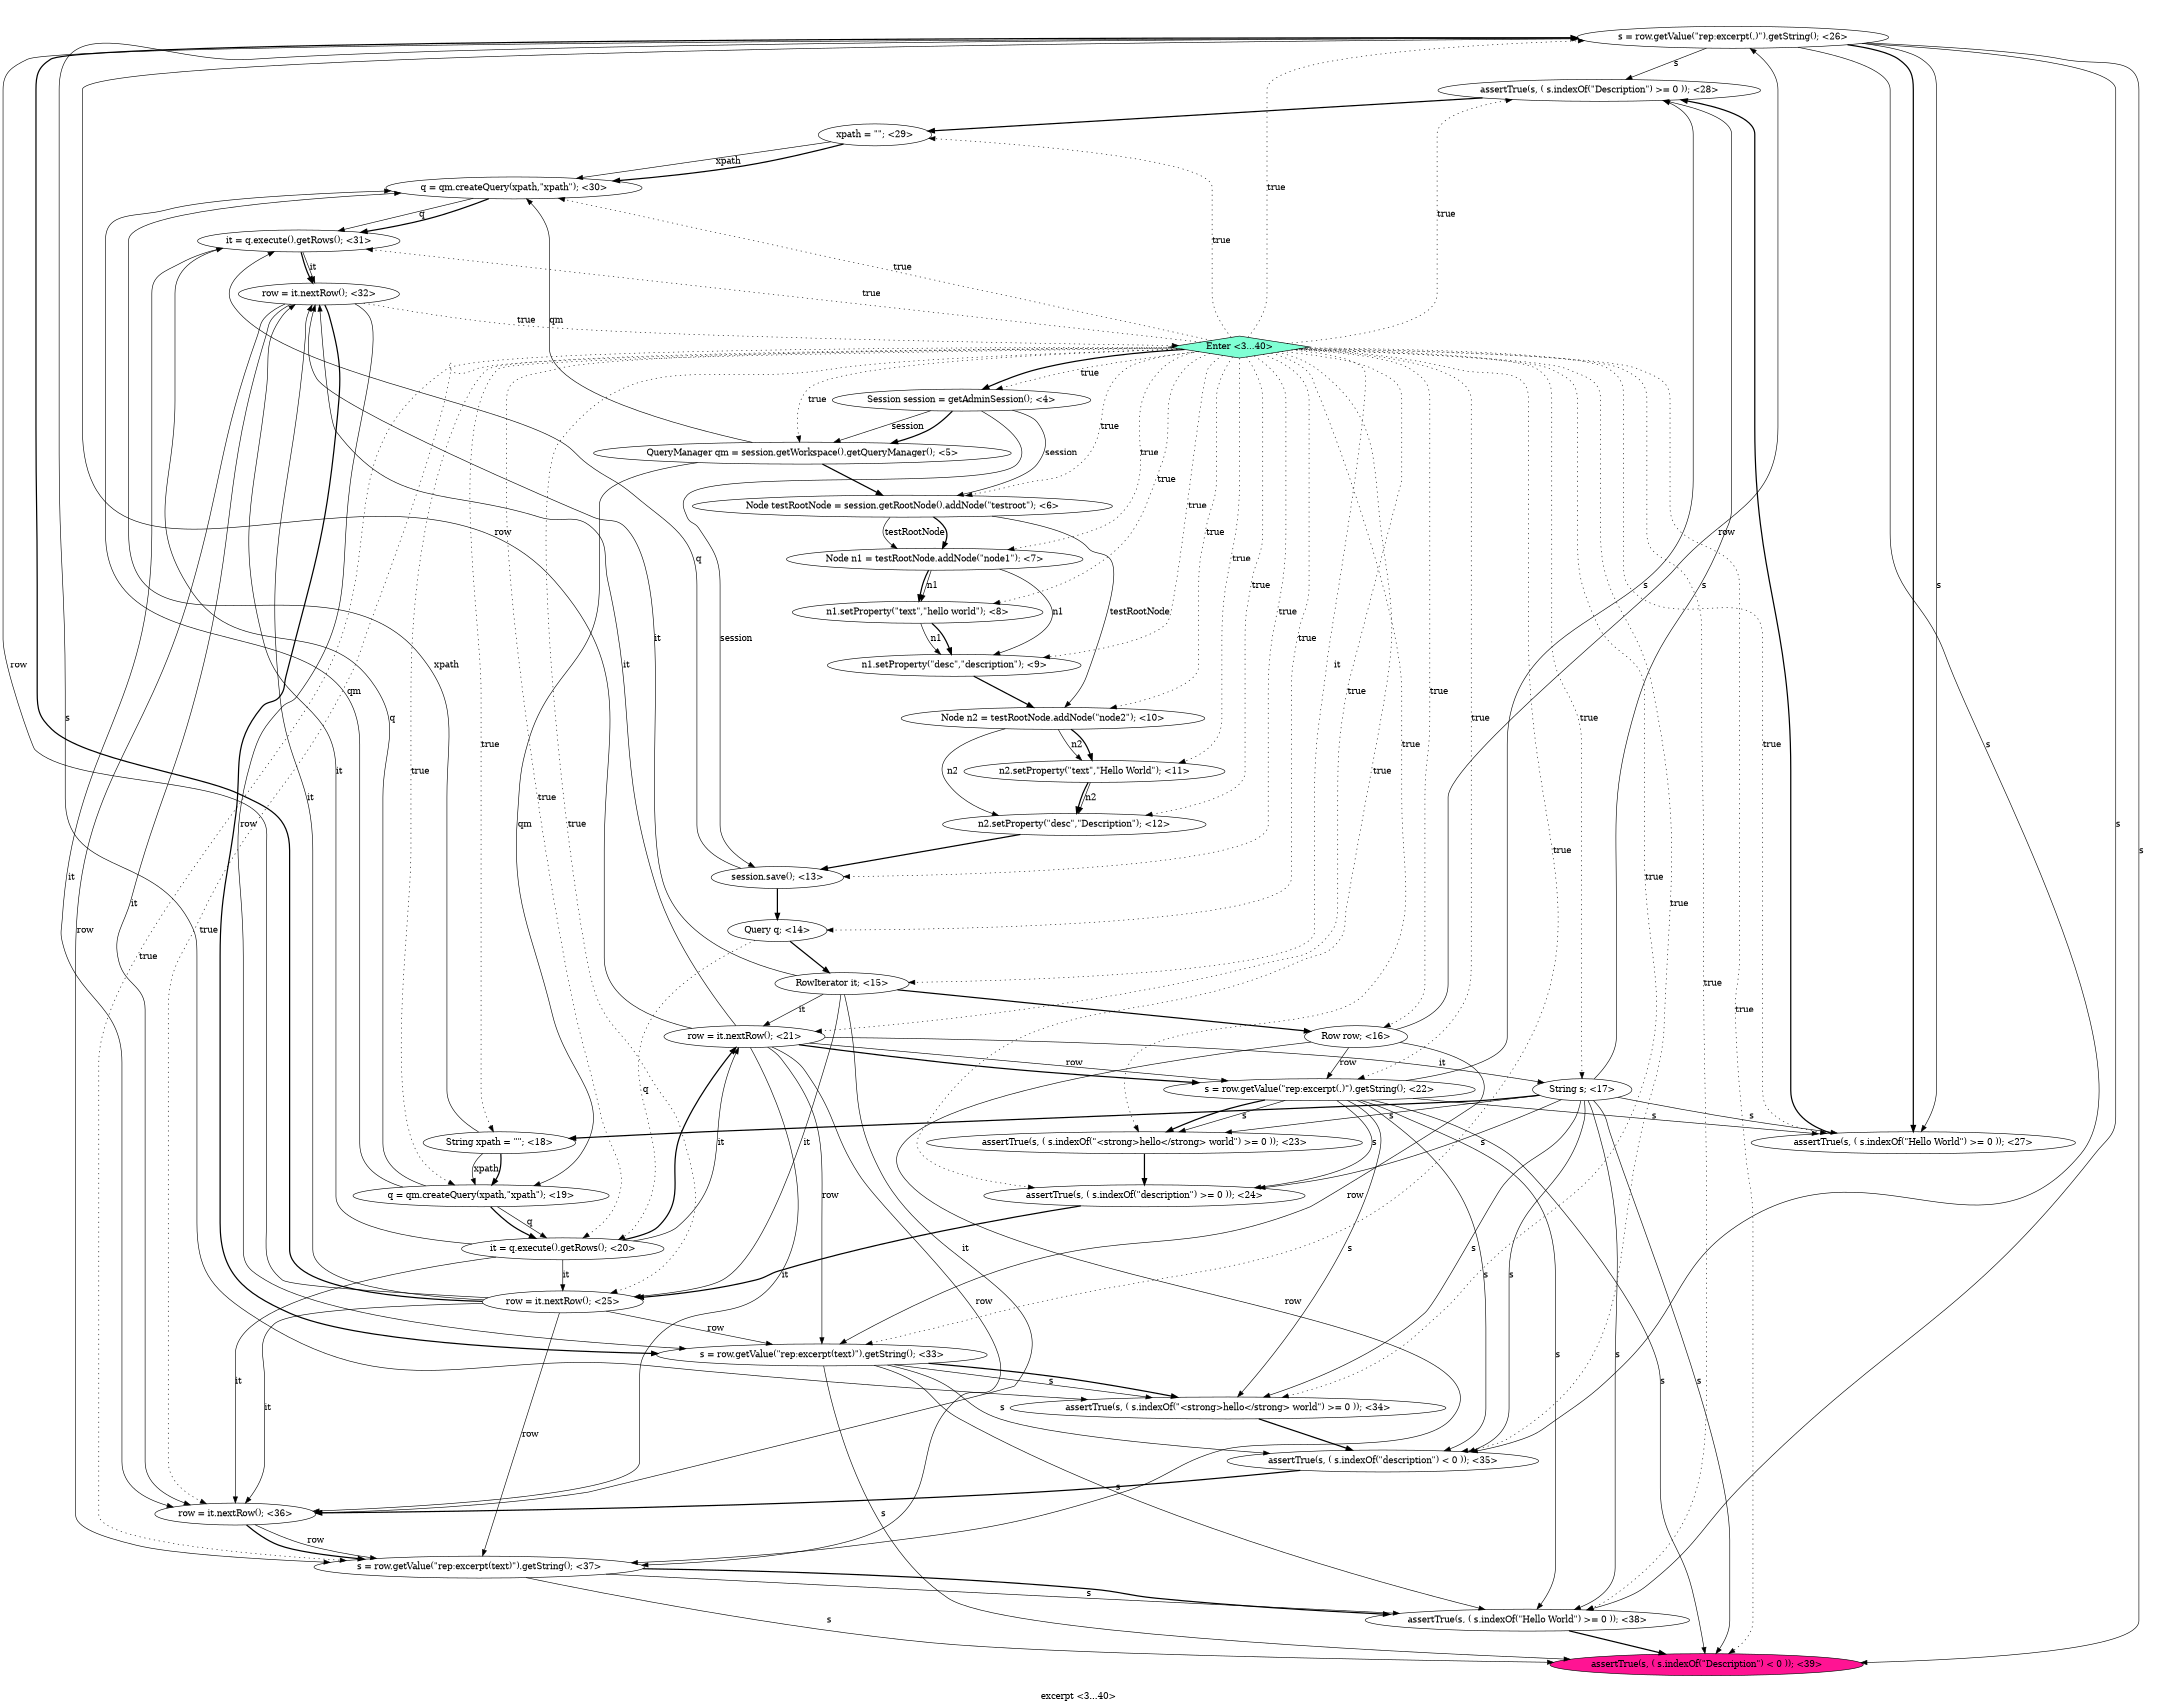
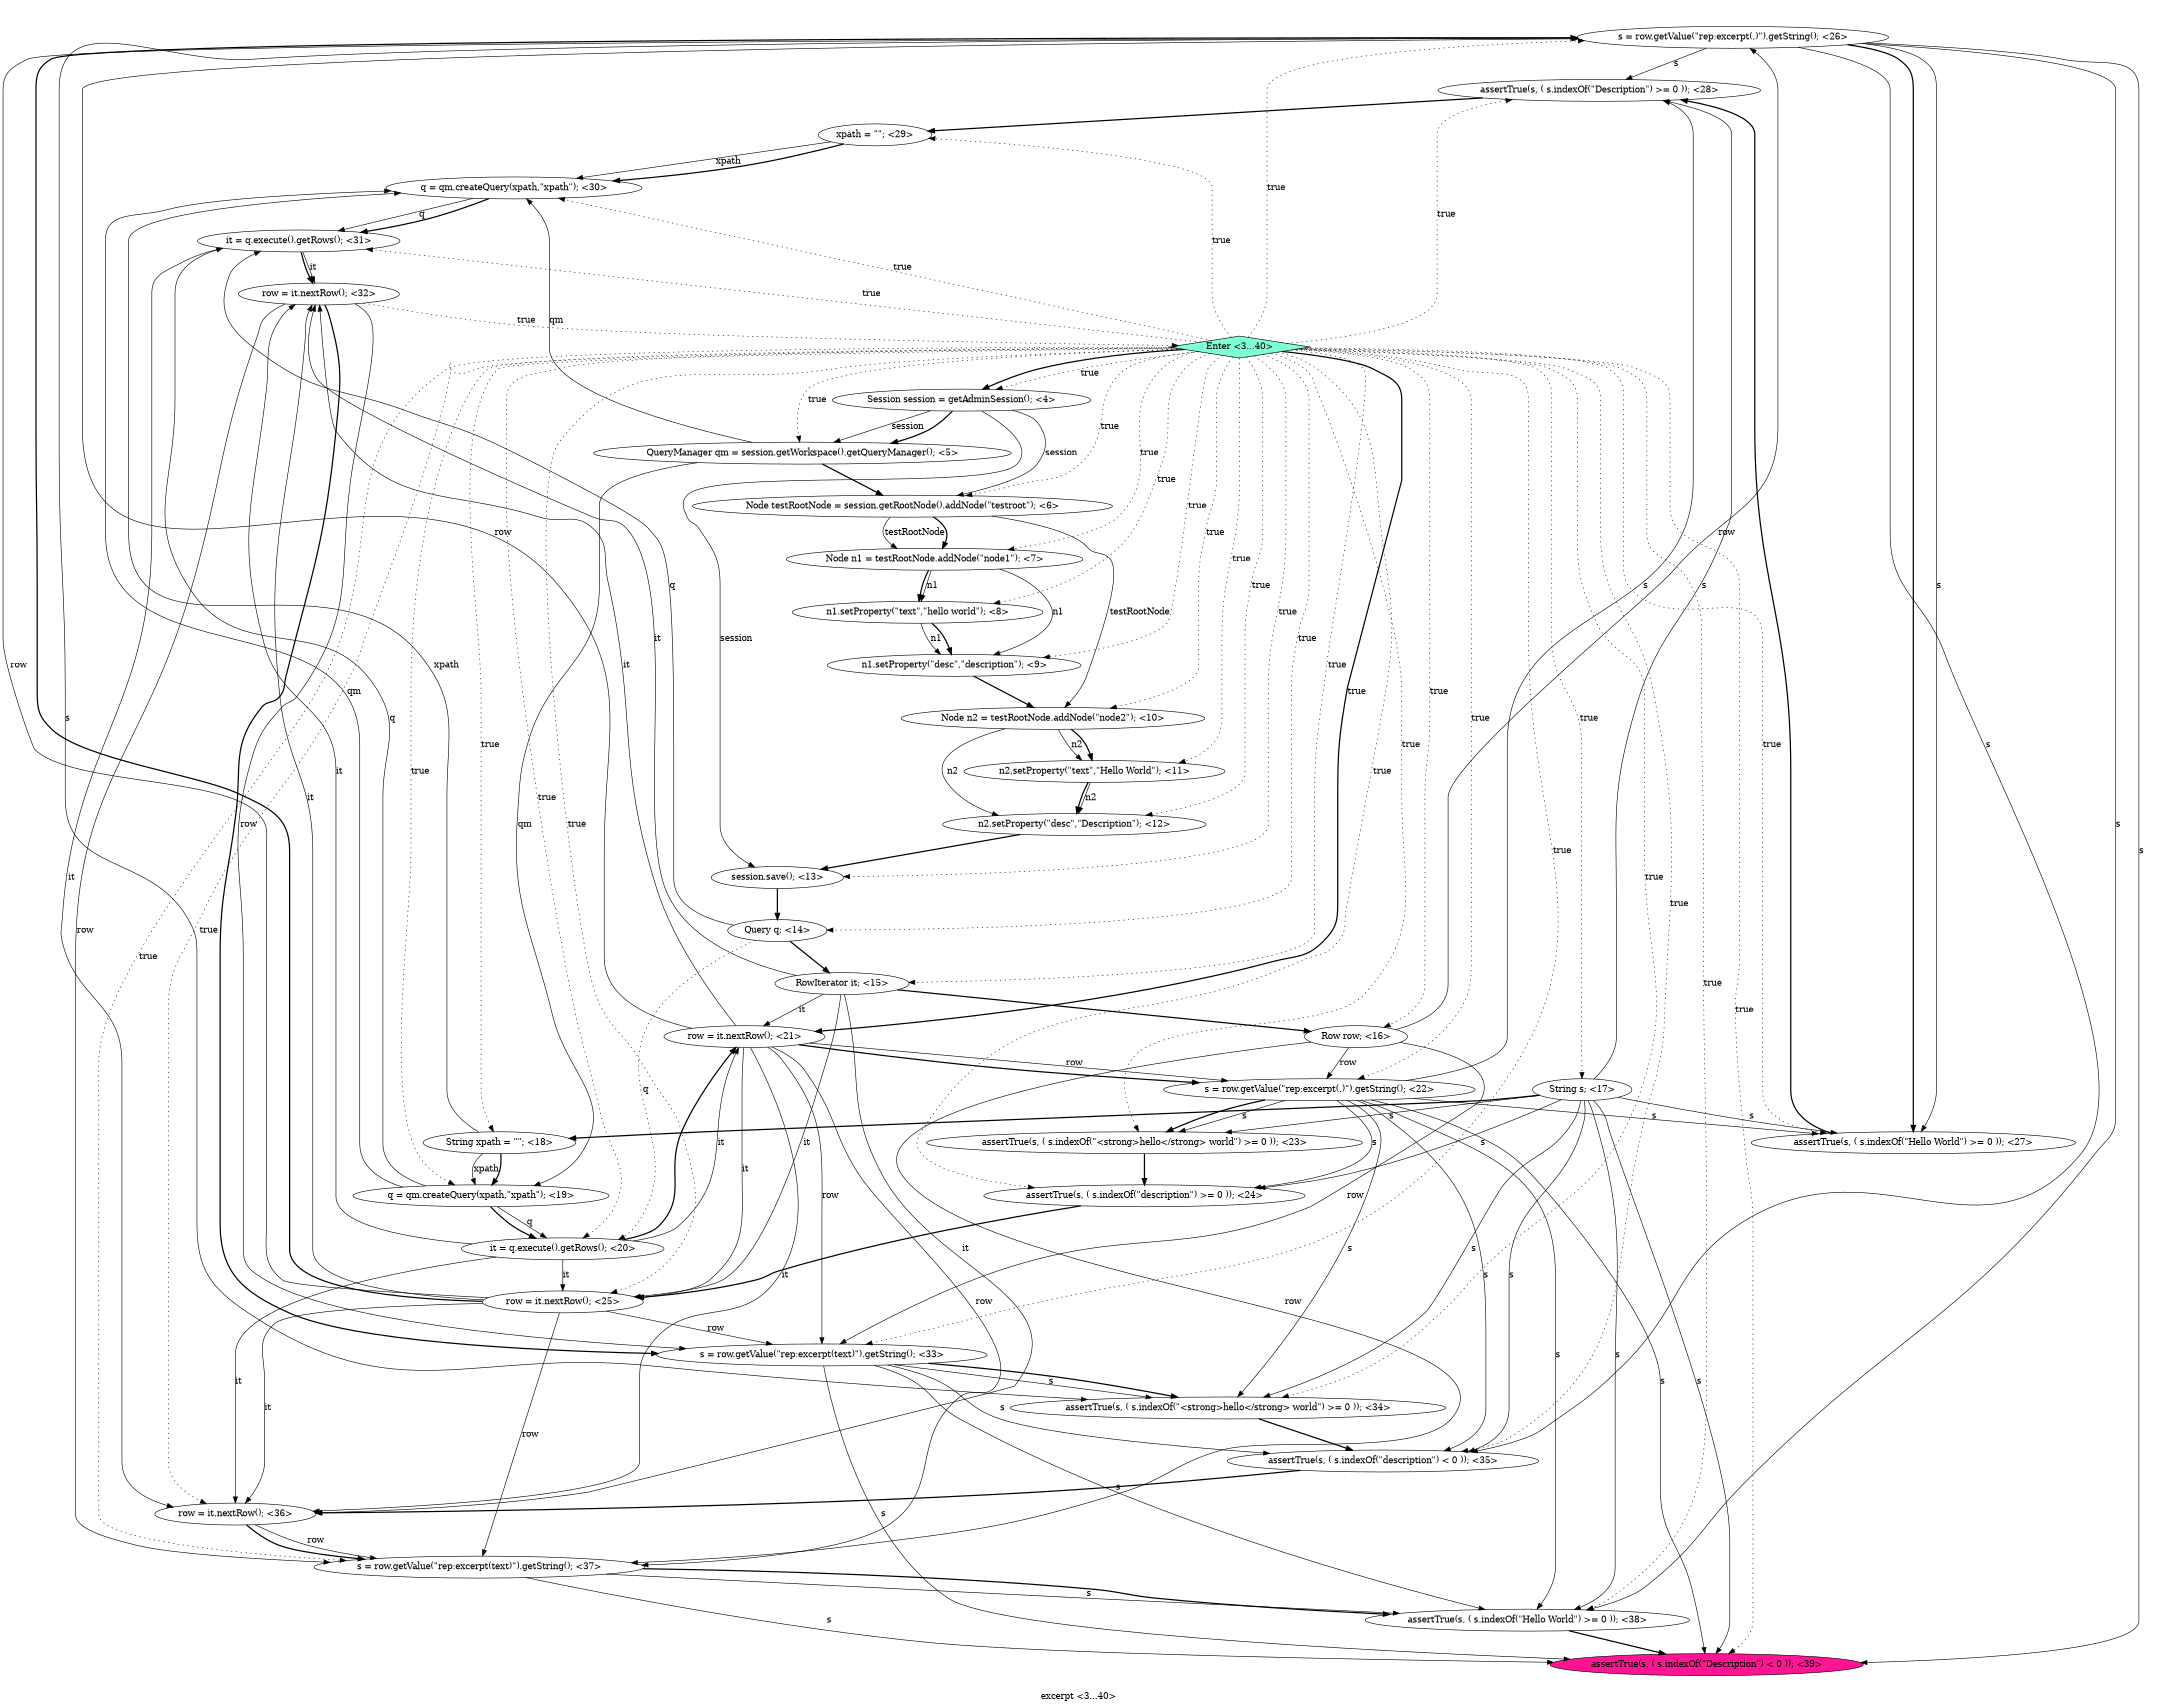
  digraph {
    label="excerpt <3...40>"
    node [fillcolor=white shape=ellipse style=filled]
    edge [style=solid]
    n1 [label="row = it.nextRow(); <36>"]
    n2 [label="s = row.getValue(\"rep:excerpt(text)\").getString(); <37>"]
    n3 [label="assertTrue(s, ( s.indexOf(\"Hello World\") >= 0 )); <38>"]
    n4 [fillcolor=deeppink label="assertTrue(s, ( s.indexOf(\"Description\") < 0 )); <39>"]
    n5 [label="RowIterator it; <15>"]
    n6 [label="row = it.nextRow(); <21>"]
    n7 [label="Row row; <16>"]
    n8 [label="row = it.nextRow(); <25>"]
    n9 [label="row = it.nextRow(); <32>"]
    n10 [label="s = row.getValue(\"rep:excerpt(.)\").getString(); <26>"]
    n11 [label="s = row.getValue(\"rep:excerpt(.)\").getString(); <22>"]
    n12 [label="s = row.getValue(\"rep:excerpt(text)\").getString(); <33>"]
    n13 [fillcolor=aquamarine label="Enter <3...40>" shape=diamond]
    n14 [label="assertTrue(s, ( s.indexOf(\"<strong>hello</strong> world\") >= 0 )); <23>"]
    n15 [label="assertTrue(s, ( s.indexOf(\"description\") >= 0 )); <24>"]
    n16 [label="xpath = \"\"; <29>"]
    n17 [label="q = qm.createQuery(xpath,\"xpath\"); <30>"]
    n18 [label="it = q.execute().getRows(); <31>"]
    n19 [label="Session session = getAdminSession(); <4>"]
    n20 [label="QueryManager qm = session.getWorkspace().getQueryManager(); <5>"]
    n21 [label="Node testRootNode = session.getRootNode().addNode(\"testroot\"); <6>"]
    n22 [label="session.save(); <13>"]
    n23 [label="q = qm.createQuery(xpath,\"xpath\"); <19>"]
    n24 [label="Node n2 = testRootNode.addNode(\"node2\"); <10>"]
    n25 [label="Node n1 = testRootNode.addNode(\"node1\"); <7>"]
    n26 [label="Query q; <14>"]
    n27 [label="it = q.execute().getRows(); <20>"]
    n28 [label="n2.setProperty(\"desc\",\"Description\"); <12>"]
    n29 [label="n2.setProperty(\"text\",\"Hello World\"); <11>"]
    n30 [label="assertTrue(s, ( s.indexOf(\"Description\") >= 0 )); <28>"]
    n31 [label="assertTrue(s, ( s.indexOf(\"<strong>hello</strong> world\") >= 0 )); <34>"]
    n32 [label="assertTrue(s, ( s.indexOf(\"Hello World\") >= 0 )); <27>"]
    n33 [label="assertTrue(s, ( s.indexOf(\"description\") < 0 )); <35>"]
    n34 [label="n1.setProperty(\"text\",\"hello world\"); <8>"]
    n35 [label="n1.setProperty(\"desc\",\"description\"); <9>"]
    n36 [label="String xpath = \"\"; <18>"]
    n37 [label="String s; <17>"]
    n1 -> n2 [label=row]
    n1 -> n2 [style=bold]
    n2 -> n3 [label=s]
    n2 -> n3 [style=bold]
    n2 -> n4 [label=s]
    n3 -> n4 [style=bold]
    n5 -> n1 [label=it]
    n5 -> n6 [label=it]
    n5 -> n7 [style=bold]
    n5 -> n8 [label=it]
    n5 -> n9 [label=it]
    n6 -> n1 [label=it]
    n6 -> n2 [label=row]
-   n6 -> n37 [label=it]
+   n6 -> n8 [label=it]
    n6 -> n9 [label=it]
    n6 -> n10 [label=row]
    n6 -> n11 [label=row]
    n6 -> n11 [style=bold]
    n6 -> n12 [label=row]
    n7 -> n2 [label=row]
    n7 -> n10 [label=row]
    n7 -> n11 [label=row]
    n7 -> n12 [label=row]
    n8 -> n1 [label=it]
    n8 -> n2 [label=row]
    n8 -> n9 [label=it]
    n8 -> n10 [label=row]
    n8 -> n10 [style=bold]
    n8 -> n12 [label=row]
-   n9 -> n1 [label=it]
    n9 -> n2 [label=row]
    n9 -> n12 [label=row]
    n9 -> n12 [style=bold]
    n9 -> n13 [label=true style=dotted]
    n10 -> n3 [label=s]
    n10 -> n4 [label=s]
    n10 -> n30 [label=s]
    n10 -> n31 [label=s]
    n10 -> n32 [label=s]
    n10 -> n32 [style=bold]
    n10 -> n33 [label=s]
    n11 -> n3 [label=s]
    n11 -> n4 [label=s]
    n11 -> n14 [label=s]
    n11 -> n14 [style=bold]
    n11 -> n15 [label=s]
    n11 -> n30 [label=s]
    n11 -> n31 [label=s]
    n11 -> n32 [label=s]
    n11 -> n33 [label=s]
    n12 -> n3 [label=s]
    n12 -> n4 [label=s]
    n12 -> n31 [label=s]
    n12 -> n31 [style=bold]
    n12 -> n33 [label=s]
    n13 -> n1 [label=true style=dotted]
    n13 -> n2 [label=true style=dotted]
    n13 -> n3 [label=true style=dotted]
    n13 -> n4 [label=true style=dotted]
-   n13 -> n5 [label=it style=dotted]
-   n13 -> n6 [label=true style=dotted]
+   n13 -> n5 [label=true style=dotted]
+   n13 -> n6 [label=true style=bold]
    n13 -> n7 [label=true style=dotted]
    n13 -> n8 [label=true style=dotted]
    n13 -> n10 [label=true style=dotted]
    n13 -> n11 [label=true style=dotted]
    n13 -> n12 [label=true style=dotted]
    n13 -> n14 [label=true style=dotted]
    n13 -> n15 [label=true style=dotted]
    n13 -> n16 [label=true style=dotted]
    n13 -> n17 [label=true style=dotted]
    n13 -> n18 [label=true style=dotted]
    n13 -> n19 [label=true style=dotted]
    n13 -> n19 [style=bold]
    n13 -> n20 [label=true style=dotted]
    n13 -> n21 [label=true style=dotted]
    n13 -> n22 [label=true style=dotted]
    n13 -> n23 [label=true style=dotted]
    n13 -> n24 [label=true style=dotted]
    n13 -> n25 [label=true style=dotted]
    n13 -> n26 [label=true style=dotted]
    n13 -> n27 [label=true style=dotted]
    n13 -> n28 [label=true style=dotted]
    n13 -> n29 [label=true style=dotted]
    n13 -> n30 [label=true style=dotted]
    n13 -> n31 [label=true style=dotted]
    n13 -> n32 [label=true style=dotted]
    n13 -> n33 [label=true style=dotted]
    n13 -> n34 [label=true style=dotted]
    n13 -> n35 [label=true style=dotted]
    n13 -> n36 [label=true style=dotted]
    n13 -> n37 [label=true style=dotted]
    n14 -> n15 [style=bold]
    n15 -> n8 [style=bold]
    n16 -> n17 [label=xpath]
    n16 -> n17 [style=bold]
    n17 -> n18 [label=q]
    n17 -> n18 [style=bold]
    n18 -> n1 [label=it]
    n18 -> n9 [label=it]
    n18 -> n9 [style=bold]
    n19 -> n20 [label=session]
    n19 -> n20 [style=bold]
    n19 -> n21 [label=session]
    n19 -> n22 [label=session]
    n20 -> n17 [label=qm]
    n20 -> n21 [style=bold]
    n20 -> n23 [label=qm]
    n21 -> n24 [label=testRootNode]
    n21 -> n25 [label=testRootNode]
    n21 -> n25 [style=bold]
    n22 -> n26 [style=bold]
    n23 -> n17 [label=qm]
    n23 -> n18 [label=q]
    n23 -> n27 [label=q]
    n23 -> n27 [style=bold]
    n24 -> n28 [label=n2]
    n24 -> n29 [label=n2]
    n24 -> n29 [style=bold]
    n25 -> n34 [label=n1]
    n25 -> n34 [style=bold]
    n25 -> n35 [label=n1]
    n26 -> n5 [style=bold]
-   n22 -> n18 [label=q]
+   n26 -> n18 [label=q]
    n26 -> n27 [label=q style=dotted]
    n27 -> n1 [label=it]
    n27 -> n6 [label=it]
    n27 -> n6 [style=bold]
    n27 -> n8 [label=it]
    n27 -> n9 [label=it]
    n28 -> n22 [style=bold]
    n29 -> n28 [label=n2]
    n29 -> n28 [style=bold]
    n30 -> n16 [style=bold]
    n31 -> n33 [style=bold]
    n32 -> n30 [style=bold]
    n33 -> n1 [style=bold]
    n34 -> n35 [label=n1]
    n34 -> n35 [style=bold]
    n35 -> n24 [style=bold]
    n36 -> n17 [label=xpath]
    n36 -> n23 [label=xpath]
    n36 -> n23 [style=bold]
    n37 -> n3 [label=s]
    n37 -> n4 [label=s]
    n37 -> n14 [label=s]
    n37 -> n15 [label=s]
    n37 -> n30 [label=s]
    n37 -> n31 [label=s]
    n37 -> n32 [label=s]
    n37 -> n33 [label=s]
    n37 -> n36 [style=bold]
  }
